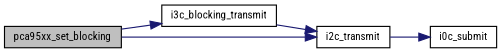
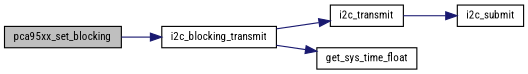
  digraph {
    fontname="Roboto Condensed"
    rankdir=LR
    node [color=black fillcolor=white fontname="Roboto Condensed" fontsize=10 shape=record style=filled]
    edge [color=midnightblue fontname="Roboto Condensed" fontsize=10 labelfontname=FreeSans labelfontsize=10 style=solid]
    n1 [fillcolor=grey75 fontcolor=black height=0.2 label=pca95xx_set_blocking width=0.4]
-   n2 [height=0.2 label=i3c_blocking_transmit width=0.4]
+   n2 [height=0.2 label=i2c_blocking_transmit width=0.4]
    n3 [height=0.2 label=i2c_transmit width=0.4]
-   n5 [height=0.2 label=i0c_submit width=0.4]
+   n4 [height=0.2 label=get_sys_time_float width=0.4]
+   n5 [height=0.2 label=i2c_submit width=0.4]
    n1 -> n2
-   n1 -> n3
    n2 -> n3
+   n2 -> n4
    n3 -> n5
  }
